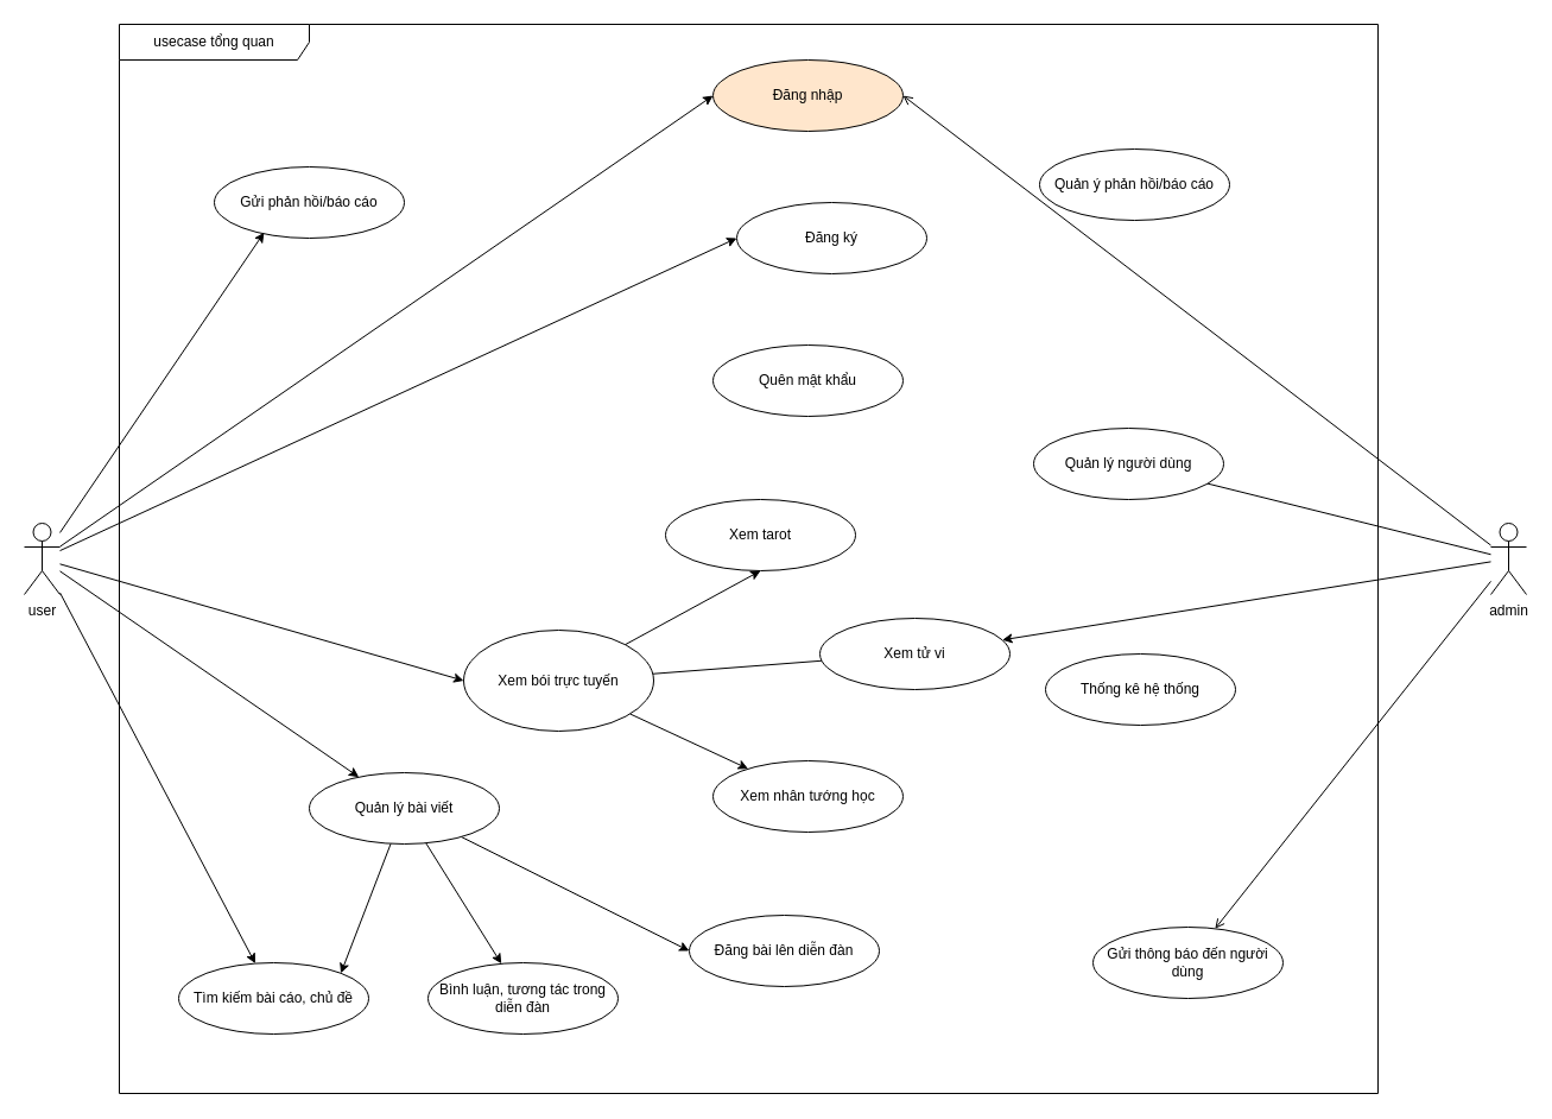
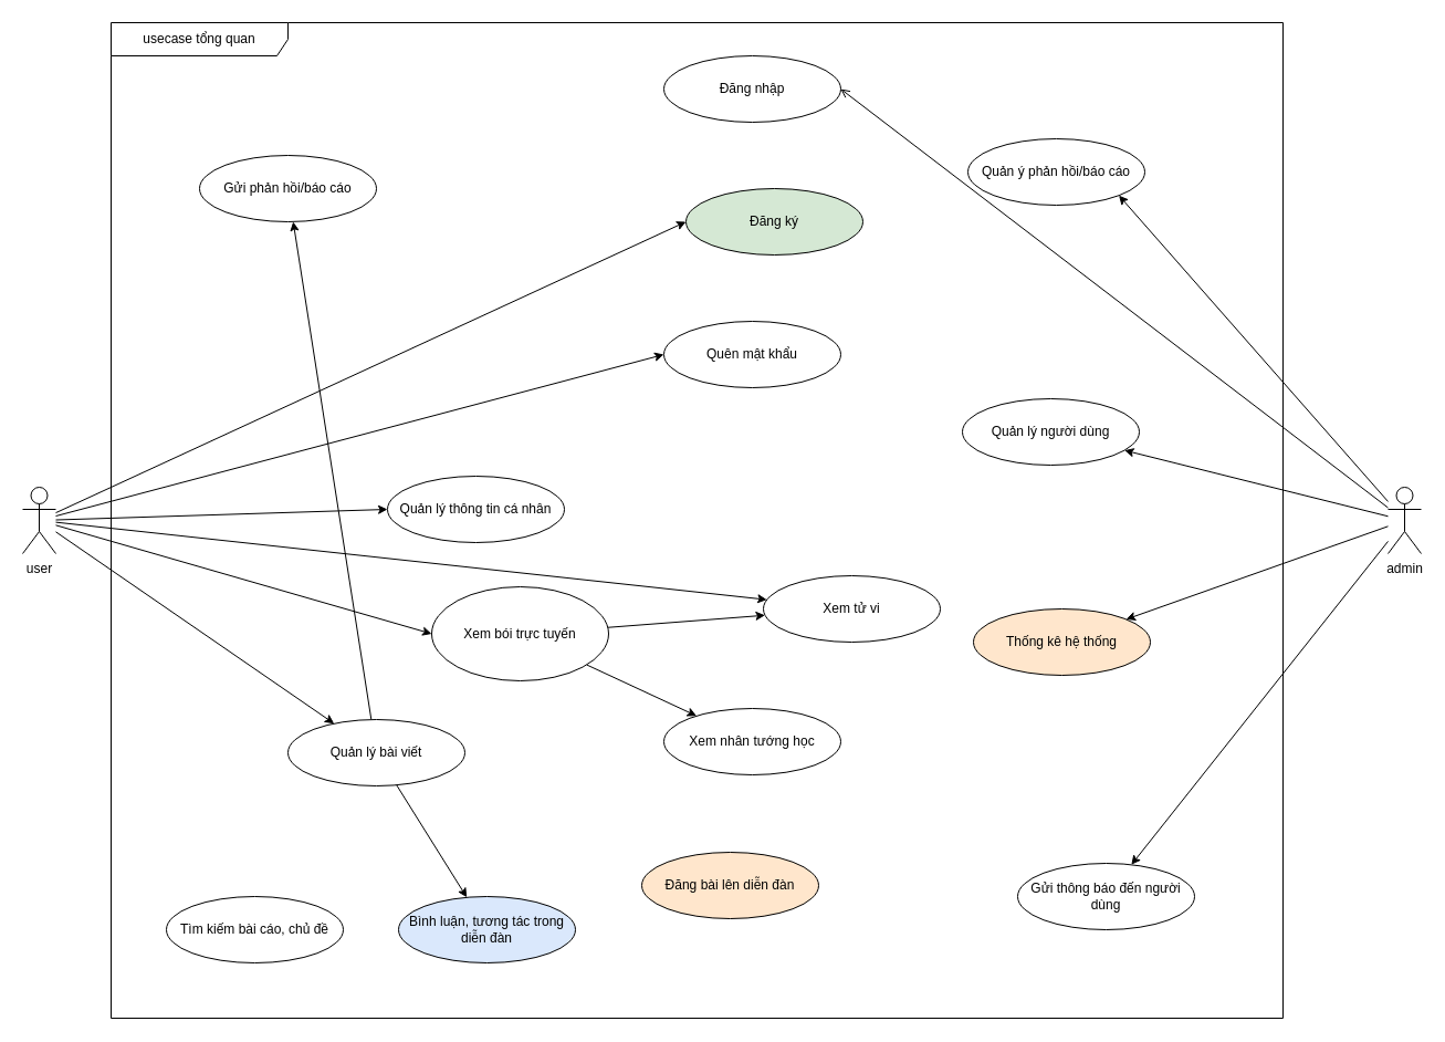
  <mxCell id="0" />
  <mxCell id="1" parent="0" />
  <mxCell id="2" value="usecase tổng quan" style="shape=umlFrame;whiteSpace=wrap;html=1;pointerEvents=0;recursiveResize=0;container=1;collapsible=0;width=160;" parent="1" vertex="1"><mxGeometry x="100" y="20" width="1060" height="900" as="geometry" /></mxCell>
- <mxCell id="3" value="Đăng nhập" style="ellipse;whiteSpace=wrap;html=1;fillColor=#ffe6cc;" parent="2" vertex="1"><mxGeometry x="500" y="30" width="160" height="60" as="geometry" /></mxCell>
+ <mxCell id="3" value="Đăng nhập" style="ellipse;whiteSpace=wrap;html=1;" parent="2" vertex="1"><mxGeometry x="500" y="30" width="160" height="60" as="geometry" /></mxCell>
+ <mxCell id="4" value="Quản lý thông tin cá nhân" style="ellipse;whiteSpace=wrap;html=1;" parent="2" vertex="1"><mxGeometry x="250" y="410" width="160" height="60" as="geometry" /></mxCell>
  <mxCell id="5" value="Quên mật khẩu" style="ellipse;whiteSpace=wrap;html=1;" parent="2" vertex="1"><mxGeometry x="500" y="270" width="160" height="60" as="geometry" /></mxCell>
- <mxCell id="6" style="edgeStyle=none;html=1;entryX=0.5;entryY=1;entryDx=0;entryDy=0;" parent="2" source="9" target="10" edge="1"><mxGeometry relative="1" as="geometry" /></mxCell>
- <mxCell id="7" style="edgeStyle=none;html=1;endArrow=none;" parent="2" source="9" target="11" edge="1"><mxGeometry relative="1" as="geometry" /></mxCell>
+ <mxCell id="7" style="edgeStyle=none;html=1;" parent="2" source="9" target="11" edge="1"><mxGeometry relative="1" as="geometry" /></mxCell>
  <mxCell id="8" style="edgeStyle=none;html=1;" parent="2" source="9" target="12" edge="1"><mxGeometry relative="1" as="geometry" /></mxCell>
  <mxCell id="9" value="Xem bói trực tuyến" style="ellipse;whiteSpace=wrap;html=1;" parent="2" vertex="1"><mxGeometry x="290" y="510" width="160" height="85" as="geometry" /></mxCell>
- <mxCell id="10" value="Xem tarot" style="ellipse;whiteSpace=wrap;html=1;" parent="2" vertex="1"><mxGeometry x="460" y="400" width="160" height="60" as="geometry" /></mxCell>
  <mxCell id="11" value="Xem tử vi" style="ellipse;whiteSpace=wrap;html=1;" parent="2" vertex="1"><mxGeometry x="590" y="500" width="160" height="60" as="geometry" /></mxCell>
  <mxCell id="12" value="Xem nhân tướng học" style="ellipse;whiteSpace=wrap;html=1;" parent="2" vertex="1"><mxGeometry x="500" y="620" width="160" height="60" as="geometry" /></mxCell>
- <mxCell id="13" value="Đăng ký" style="ellipse;whiteSpace=wrap;html=1;" parent="2" vertex="1"><mxGeometry x="520" y="150" width="160" height="60" as="geometry" /></mxCell>
- <mxCell id="14" style="edgeStyle=none;html=1;entryX=0;entryY=0.5;entryDx=0;entryDy=0;" parent="2" source="17" target="18" edge="1"><mxGeometry relative="1" as="geometry" /></mxCell>
+ <mxCell id="13" value="Đăng ký" style="ellipse;whiteSpace=wrap;html=1;fillColor=#d5e8d4;" parent="2" vertex="1"><mxGeometry x="520" y="150" width="160" height="60" as="geometry" /></mxCell>
  <mxCell id="15" style="edgeStyle=none;html=1;" parent="2" source="17" target="19" edge="1"><mxGeometry relative="1" as="geometry" /></mxCell>
- <mxCell id="16" style="edgeStyle=none;html=1;entryX=1;entryY=0;entryDx=0;entryDy=0;" parent="2" source="17" target="20" edge="1"><mxGeometry relative="1" as="geometry" /></mxCell>
+ <mxCell id="16" style="edgeStyle=none;html=1;" parent="2" source="17" target="24" edge="1"><mxGeometry relative="1" as="geometry" /></mxCell>
  <mxCell id="17" value="Quản lý bài viết" style="ellipse;whiteSpace=wrap;html=1;" parent="2" vertex="1"><mxGeometry x="160" y="630" width="160" height="60" as="geometry" /></mxCell>
- <mxCell id="18" value="Đăng bài lên diễn đàn" style="ellipse;whiteSpace=wrap;html=1;" parent="2" vertex="1"><mxGeometry x="480" y="750" width="160" height="60" as="geometry" /></mxCell>
- <mxCell id="19" value="Bình luận, tương tác trong diễn đàn" style="ellipse;whiteSpace=wrap;html=1;" parent="2" vertex="1"><mxGeometry x="260" y="790" width="160" height="60" as="geometry" /></mxCell>
+ <mxCell id="18" value="Đăng bài lên diễn đàn" style="ellipse;whiteSpace=wrap;html=1;fillColor=#ffe6cc;" parent="2" vertex="1"><mxGeometry x="480" y="750" width="160" height="60" as="geometry" /></mxCell>
+ <mxCell id="19" value="Bình luận, tương tác trong diễn đàn" style="ellipse;whiteSpace=wrap;html=1;fillColor=#dae8fc;" parent="2" vertex="1"><mxGeometry x="260" y="790" width="160" height="60" as="geometry" /></mxCell>
  <mxCell id="20" value="Tìm kiếm bài cáo, chủ đề" style="ellipse;whiteSpace=wrap;html=1;" parent="2" vertex="1"><mxGeometry x="50" y="790" width="160" height="60" as="geometry" /></mxCell>
  <mxCell id="21" value="Quản lý người dùng" style="ellipse;whiteSpace=wrap;html=1;" parent="2" vertex="1"><mxGeometry x="770" y="340" width="160" height="60" as="geometry" /></mxCell>
- <mxCell id="22" value="Thống kê hệ thống" style="ellipse;whiteSpace=wrap;html=1;" parent="2" vertex="1"><mxGeometry x="780" y="530" width="160" height="60" as="geometry" /></mxCell>
+ <mxCell id="22" value="Thống kê hệ thống" style="ellipse;whiteSpace=wrap;html=1;fillColor=#ffe6cc;" parent="2" vertex="1"><mxGeometry x="780" y="530" width="160" height="60" as="geometry" /></mxCell>
  <mxCell id="23" value="Gửi thông báo đến người dùng" style="ellipse;whiteSpace=wrap;html=1;" parent="2" vertex="1"><mxGeometry x="820" y="760" width="160" height="60" as="geometry" /></mxCell>
  <mxCell id="24" value="Gửi phản hồi/báo cáo" style="ellipse;whiteSpace=wrap;html=1;" parent="2" vertex="1"><mxGeometry x="80" y="120" width="160" height="60" as="geometry" /></mxCell>
  <mxCell id="25" value="Quản ý phản hồi/báo cáo" style="ellipse;whiteSpace=wrap;html=1;" parent="2" vertex="1"><mxGeometry x="775" y="105" width="160" height="60" as="geometry" /></mxCell>
- <mxCell id="26" style="edgeStyle=none;html=1;entryX=0;entryY=0.5;entryDx=0;entryDy=0;" parent="1" source="33" target="3" edge="1"><mxGeometry relative="1" as="geometry" /></mxCell>
  <mxCell id="27" style="edgeStyle=none;html=1;entryX=0;entryY=0.5;entryDx=0;entryDy=0;" parent="1" source="33" target="13" edge="1"><mxGeometry relative="1" as="geometry" /></mxCell>
- <mxCell id="28" style="edgeStyle=none;html=1;" parent="1" source="33" target="20" edge="1"><mxGeometry relative="1" as="geometry" /></mxCell>
+ <mxCell id="28" style="edgeStyle=none;html=1;entryX=0;entryY=0.5;entryDx=0;entryDy=0;" parent="1" source="33" target="5" edge="1"><mxGeometry relative="1" as="geometry" /></mxCell>
+ <mxCell id="29" style="edgeStyle=none;html=1;entryX=0;entryY=0.5;entryDx=0;entryDy=0;" parent="1" source="33" target="4" edge="1"><mxGeometry relative="1" as="geometry" /></mxCell>
  <mxCell id="30" style="edgeStyle=none;html=1;entryX=0;entryY=0.5;entryDx=0;entryDy=0;" parent="1" source="33" target="9" edge="1"><mxGeometry relative="1" as="geometry" /></mxCell>
  <mxCell id="31" style="edgeStyle=none;html=1;" parent="1" source="33" target="17" edge="1"><mxGeometry relative="1" as="geometry" /></mxCell>
- <mxCell id="32" style="edgeStyle=none;html=1;entryX=0.262;entryY=0.921;entryDx=0;entryDy=0;entryPerimeter=0;" parent="1" source="33" target="24" edge="1"><mxGeometry relative="1" as="geometry" /></mxCell>
+ <mxCell id="32" style="edgeStyle=none;html=1;" parent="1" source="33" target="11" edge="1"><mxGeometry relative="1" as="geometry" /></mxCell>
  <mxCell id="33" value="user" style="shape=umlActor;verticalLabelPosition=bottom;verticalAlign=top;html=1;" parent="1" vertex="1"><mxGeometry x="20" y="440" width="30" height="60" as="geometry" /></mxCell>
  <mxCell id="34" style="edgeStyle=none;html=1;entryX=1;entryY=0.5;entryDx=0;entryDy=0;endArrow=open;" parent="1" source="39" target="3" edge="1"><mxGeometry relative="1" as="geometry" /></mxCell>
- <mxCell id="35" style="edgeStyle=none;html=1;endArrow=none;" parent="1" source="39" target="21" edge="1"><mxGeometry relative="1" as="geometry" /></mxCell>
- <mxCell id="36" style="edgeStyle=none;html=1;" parent="1" source="39" target="11" edge="1"><mxGeometry relative="1" as="geometry" /></mxCell>
- <mxCell id="37" style="edgeStyle=none;html=1;endArrow=open;" parent="1" source="39" target="23" edge="1"><mxGeometry relative="1" as="geometry" /></mxCell>
+ <mxCell id="35" style="edgeStyle=none;html=1;" parent="1" source="39" target="21" edge="1"><mxGeometry relative="1" as="geometry" /></mxCell>
+ <mxCell id="36" style="edgeStyle=none;html=1;" parent="1" source="39" target="22" edge="1"><mxGeometry relative="1" as="geometry" /></mxCell>
+ <mxCell id="37" style="edgeStyle=none;html=1;" parent="1" source="39" target="23" edge="1"><mxGeometry relative="1" as="geometry" /></mxCell>
+ <mxCell id="38" style="edgeStyle=none;html=1;entryX=1;entryY=1;entryDx=0;entryDy=0;" parent="1" source="39" target="25" edge="1"><mxGeometry relative="1" as="geometry" /></mxCell>
  <mxCell id="39" value="admin" style="shape=umlActor;verticalLabelPosition=bottom;verticalAlign=top;html=1;" parent="1" vertex="1"><mxGeometry x="1255" y="440" width="30" height="60" as="geometry" /></mxCell>
